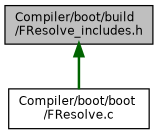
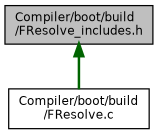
  digraph {
    node [color=black fontname=Helvetica fontsize=10 shape=record style=filled]
    n1 [fillcolor=grey75 fontcolor=black height=0.2 label="Compiler/boot/build\l/FResolve_includes.h" width=0.4]
-   n2 [fillcolor=white height=0.2 label="Compiler/boot/boot\l/FResolve.c" width=0.4]
+   n2 [fillcolor=white height=0.2 label="Compiler/boot/build\l/FResolve.c" width=0.4]
    n1 -> n2 [color=darkgreen dir=back fontname=Helvetica fontsize=10 labelfontname=Helvetica labelfontsize=10 style=bold]
  }
